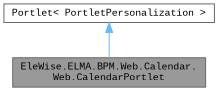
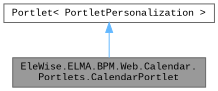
  digraph {
    fontname="Liberation Mono"
    node [color=gray40 fontname="Liberation Mono" fontsize=10 shape=box style=filled]
-   n1 [fillcolor=grey60 fontcolor=black height=0.2 label="EleWise.ELMA.BPM.Web.Calendar.\lWeb.CalendarPortlet" width=0.4]
+   n1 [fillcolor=grey60 fontcolor=black height=0.2 label="EleWise.ELMA.BPM.Web.Calendar.\lPortlets.CalendarPortlet" width=0.4]
    n2 [fillcolor=white height=0.2 label="Portlet\< PortletPersonalization \>" width=0.4]
    n2 -> n1 [color=steelblue1 dir=back fontname="Liberation Mono" fontsize=10 labelfontname=Helvetica labelfontsize=10 style=solid]
  }
